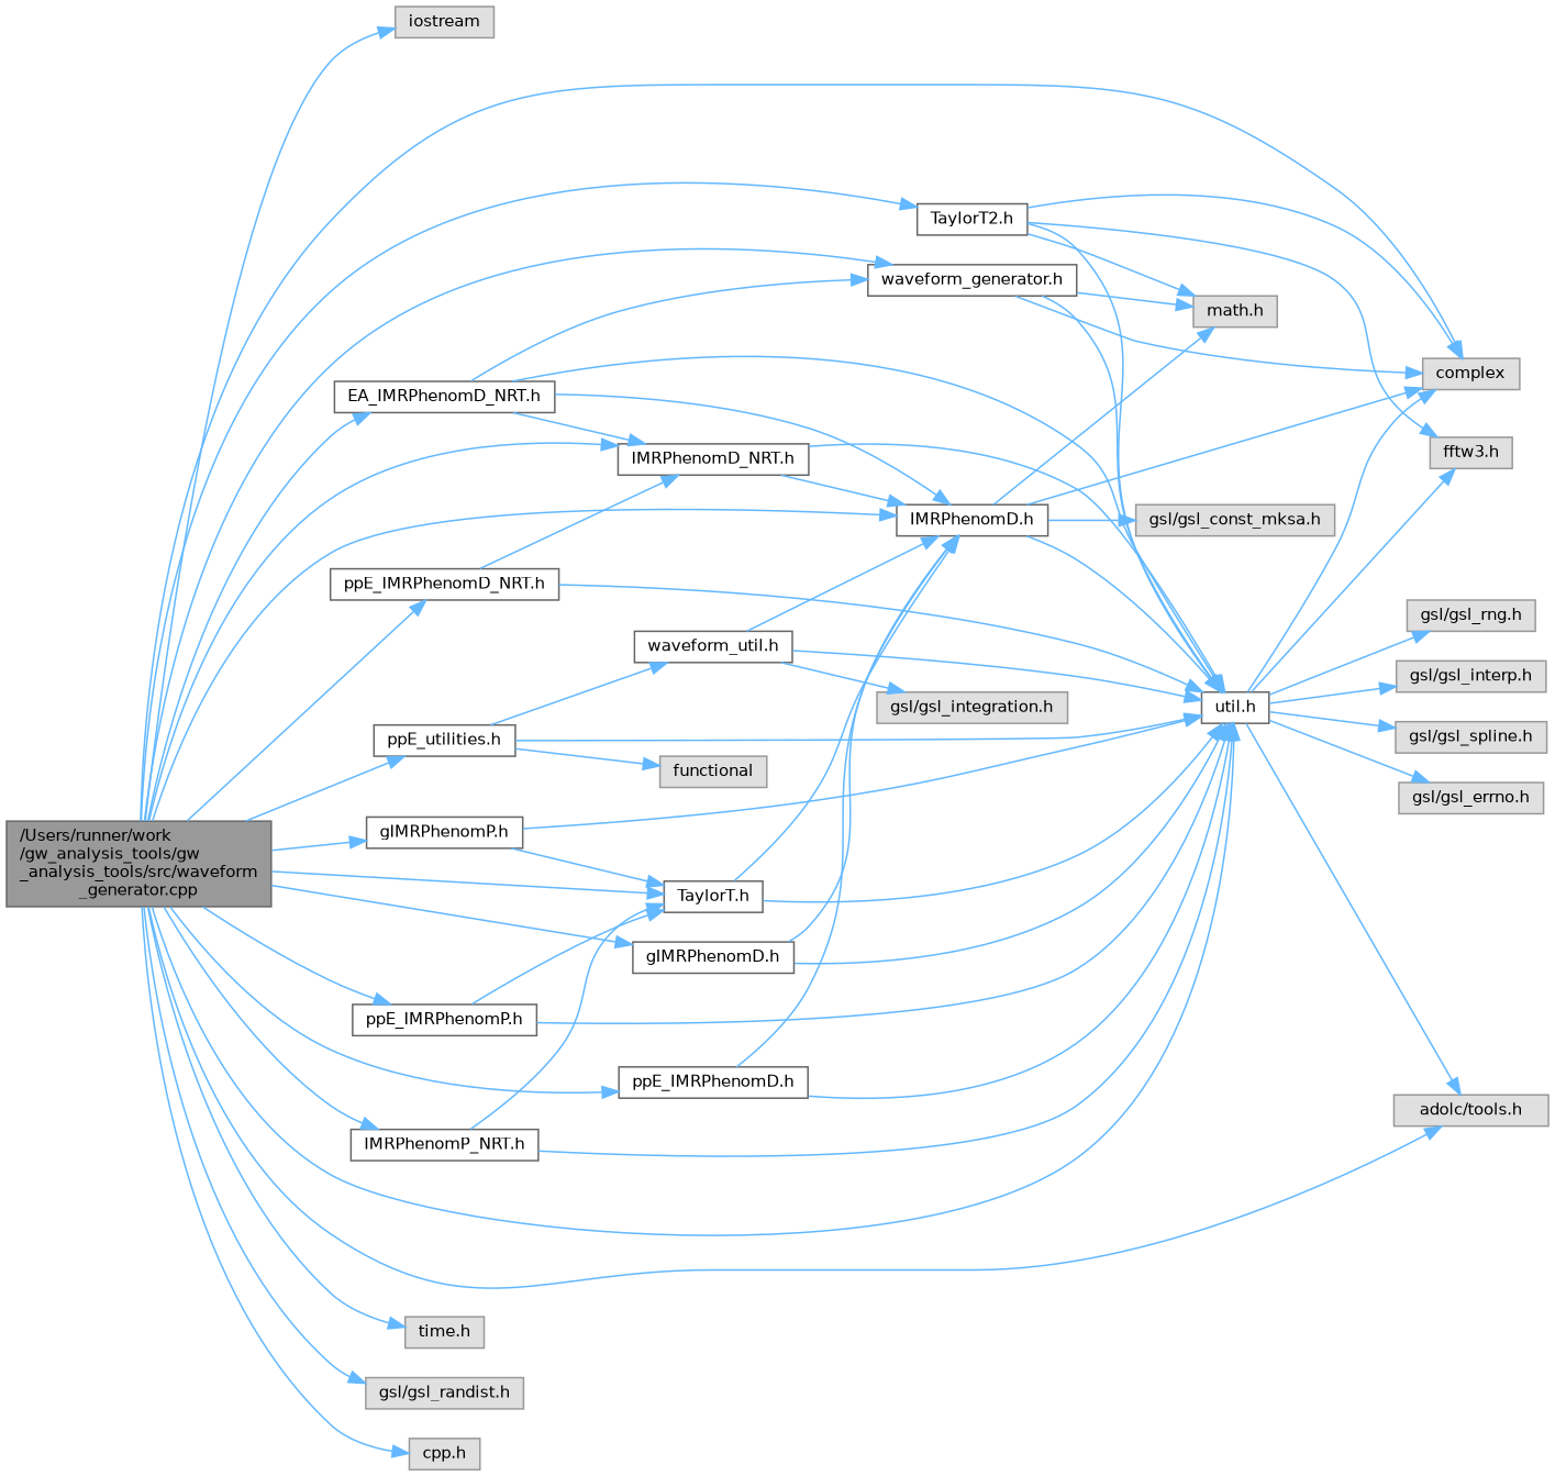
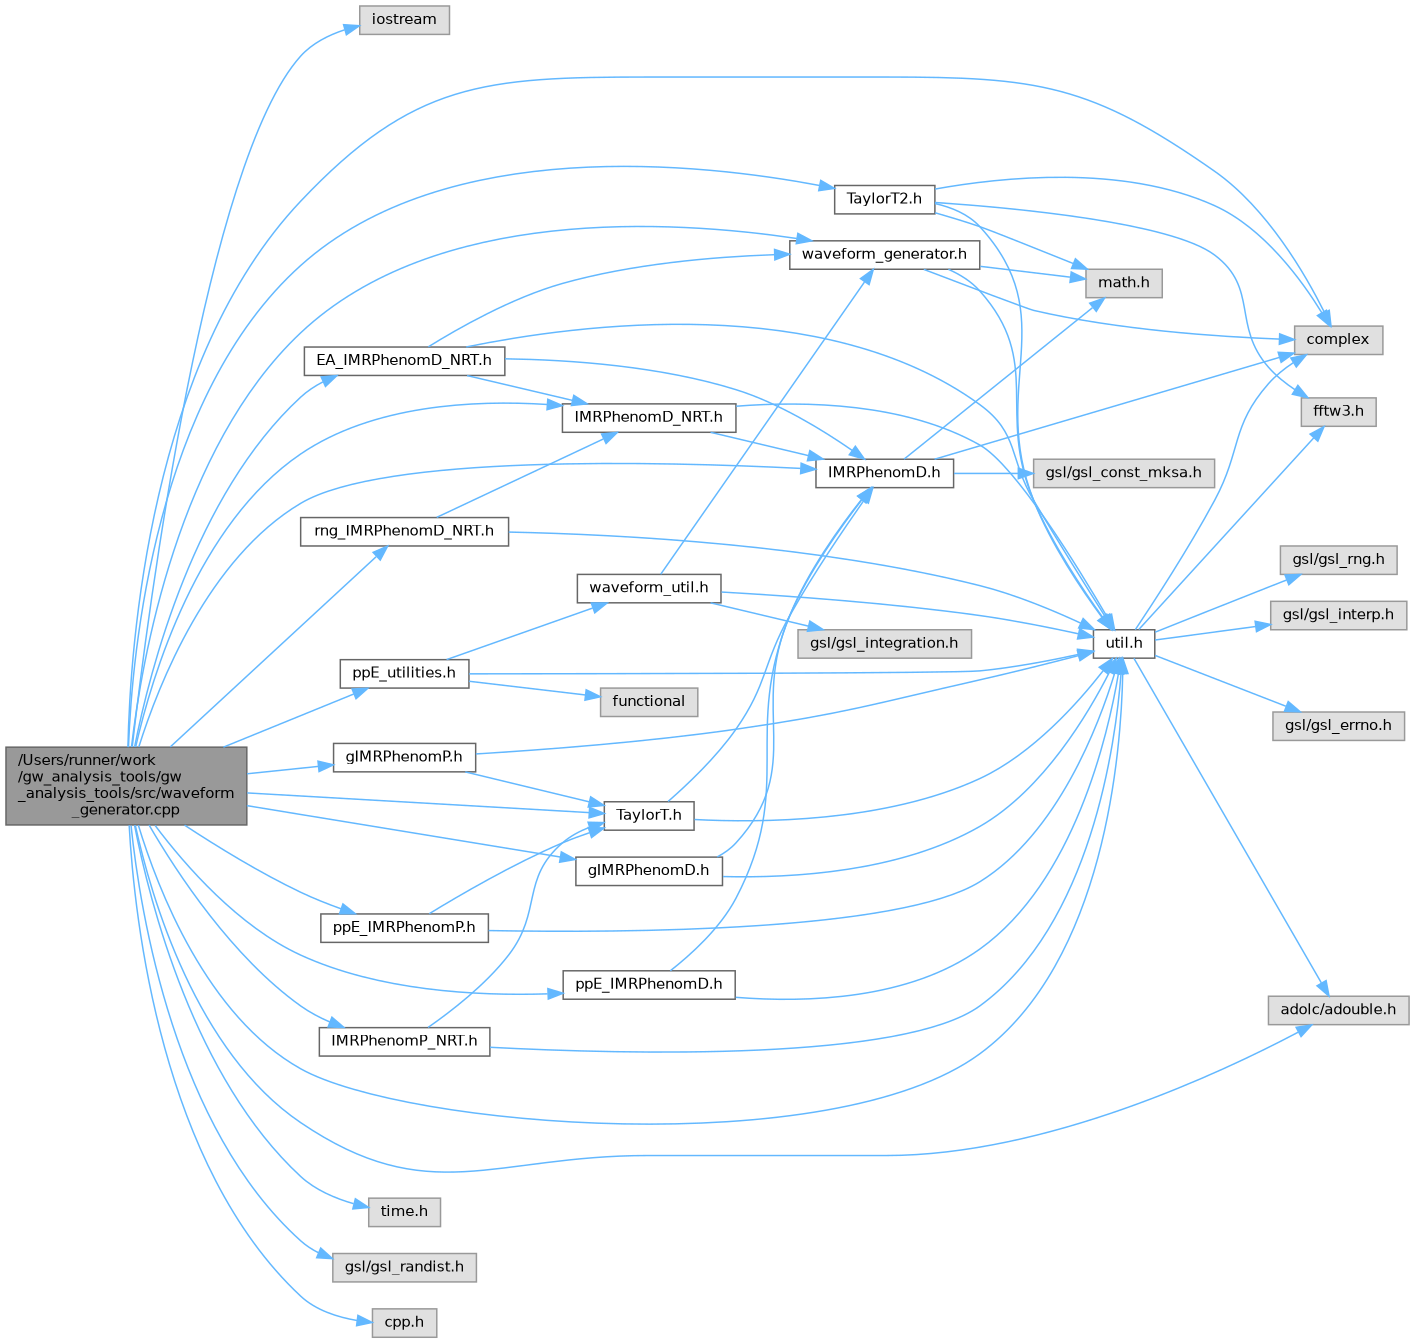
  digraph {
    rankdir=LR
    node [color=grey60 fillcolor="#E0E0E0" fontname=Helvetica fontsize=10 shape=box style=filled]
    edge [color=steelblue1 fontname=Helvetica fontsize=10 labelfontname=Helvetica labelfontsize=10 style=solid]
    n1 [color=gray40 fillcolor=grey60 fontcolor=black height=0.2 label="/Users/runner/work\l/gw_analysis_tools/gw\l_analysis_tools/src/waveform\l_generator.cpp" width=0.4]
    n2 [height=0.2 label=iostream width=0.4]
    n3 [color=grey40 fillcolor=white height=0.2 label="waveform_generator.h" width=0.4]
    n4 [color=grey40 fillcolor=white height=0.2 label="util.h" width=0.4]
    n5 [height=0.2 label=complex width=0.4]
-   n6 [height=0.2 label="adolc/tools.h" width=0.4]
+   n6 [height=0.2 label="adolc/adouble.h" width=0.4]
    n7 [color=grey40 fillcolor=white height=0.2 label="TaylorT2.h" width=0.4]
    n8 [color=grey40 fillcolor=white height=0.2 label="IMRPhenomD.h" width=0.4]
    n9 [color=grey40 fillcolor=white height=0.2 label="TaylorT.h" width=0.4]
    n10 [color=grey40 fillcolor=white height=0.2 label="ppE_IMRPhenomD.h" width=0.4]
-   n11 [color=grey40 fillcolor=white height=0.2 label="ppE_IMRPhenomD_NRT.h" width=0.4]
+   n11 [color=grey40 fillcolor=white height=0.2 label="rng_IMRPhenomD_NRT.h" width=0.4]
    n12 [color=grey40 fillcolor=white height=0.2 label="IMRPhenomD_NRT.h" width=0.4]
    n13 [color=grey40 fillcolor=white height=0.2 label="ppE_IMRPhenomP.h" width=0.4]
    n14 [color=grey40 fillcolor=white height=0.2 label="gIMRPhenomD.h" width=0.4]
    n15 [color=grey40 fillcolor=white height=0.2 label="EA_IMRPhenomD_NRT.h" width=0.4]
    n16 [color=grey40 fillcolor=white height=0.2 label="IMRPhenomP_NRT.h" width=0.4]
    n17 [color=grey40 fillcolor=white height=0.2 label="ppE_utilities.h" width=0.4]
    n18 [color=grey40 fillcolor=white height=0.2 label="gIMRPhenomP.h" width=0.4]
    n19 [height=0.2 label="time.h" width=0.4]
    n20 [height=0.2 label="gsl/gsl_randist.h" width=0.4]
    n21 [height=0.2 label="cpp.h" width=0.4]
    n22 [height=0.2 label="math.h" width=0.4]
    n23 [height=0.2 label="fftw3.h" width=0.4]
    n24 [height=0.2 label="gsl/gsl_interp.h" width=0.4]
-   n25 [height=0.2 label="gsl/gsl_spline.h" width=0.4]
    n26 [height=0.2 label="gsl/gsl_errno.h" width=0.4]
    n27 [height=0.2 label="gsl/gsl_rng.h" width=0.4]
    n28 [height=0.2 label="gsl/gsl_const_mksa.h" width=0.4]
    n29 [height=0.2 label=functional width=0.4]
    n30 [color=grey40 fillcolor=white height=0.2 label="waveform_util.h" width=0.4]
    n31 [height=0.2 label="gsl/gsl_integration.h" width=0.4]
    n1 -> n2
    n1 -> n3
    n1 -> n4
    n1 -> n5
    n1 -> n6
    n1 -> n7
    n1 -> n8
    n1 -> n9
    n1 -> n10
    n1 -> n11
    n1 -> n12
    n1 -> n13
    n1 -> n14
    n1 -> n15
    n1 -> n16
    n1 -> n17
    n1 -> n18
    n1 -> n19
    n1 -> n20
    n1 -> n21
    n3 -> n4
    n3 -> n5
    n3 -> n22
    n4 -> n5
    n4 -> n6
    n4 -> n23
    n4 -> n24
-   n4 -> n25
    n4 -> n26
    n4 -> n27
    n7 -> n4
    n7 -> n5
    n7 -> n22
    n7 -> n23
-   n8 -> n4
    n8 -> n5
    n8 -> n22
    n8 -> n28
    n9 -> n4
    n9 -> n8
    n10 -> n4
    n10 -> n8
    n11 -> n4
    n11 -> n12
    n12 -> n4
    n12 -> n8
    n13 -> n4
    n13 -> n9
    n14 -> n4
    n14 -> n8
    n15 -> n3
    n15 -> n4
    n15 -> n8
    n15 -> n12
    n16 -> n4
    n16 -> n9
    n17 -> n4
    n17 -> n29
    n17 -> n30
    n18 -> n4
    n18 -> n9
-   n30 -> n8
+   n30 -> n3
    n30 -> n4
    n30 -> n31
  }
